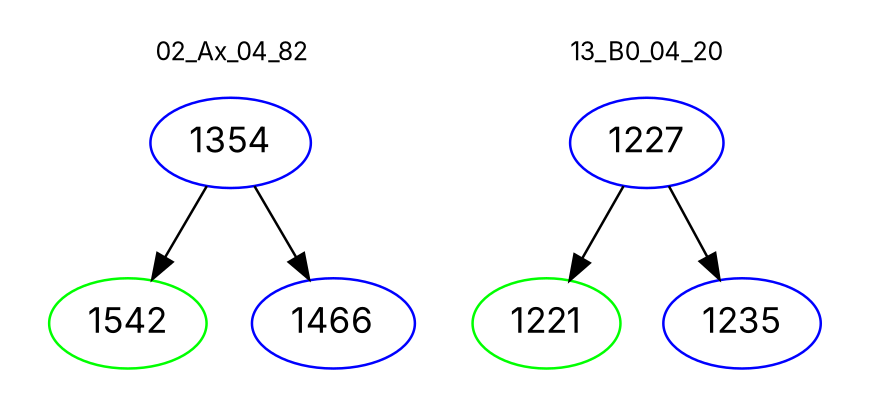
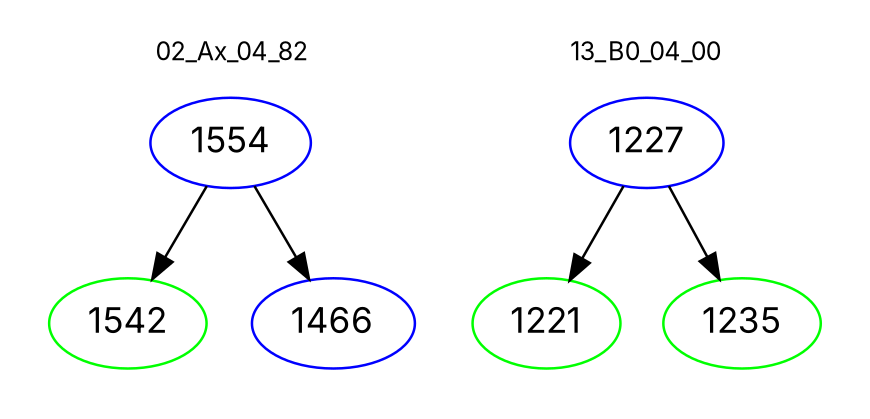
  digraph {
    fontname=Inter
    node [color=blue fontname=Inter]
    edge [color=black fontname=Inter]
-   n1 [label=1354]
+   n1 [label=1554]
    n2 [color=green label=1542]
    n3 [label=1466]
    n4 [label=1227]
    n5 [color=green label=1221]
-   n6 [label=1235]
+   n6 [color=green label=1235]
    subgraph cluster_1 {
      color=white
      fontsize=10
      label="02_Ax_04_82"
      n1
      n2
      n3
    }
    subgraph cluster_2 {
      color=white
      fontsize=10
-     label="13_B0_04_20"
+     label="13_B0_04_00"
      n4
      n5
      n6
    }
    n1 -> n2
    n1 -> n3
    n4 -> n5
    n4 -> n6
  }
